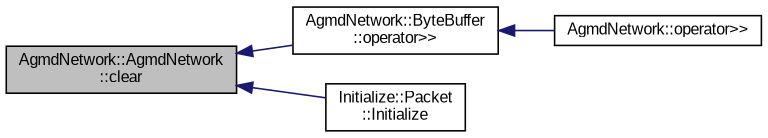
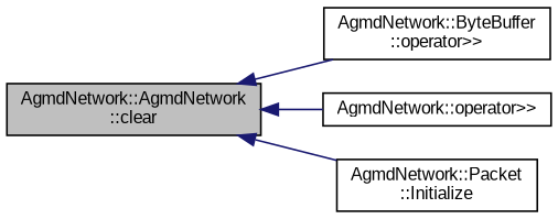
  digraph {
    fontname="Liberation Sans"
    rankdir=LR
    node [color=black fillcolor=white fontname="Liberation Sans" fontsize=10 shape=record style=filled]
    edge [color=midnightblue dir=back fontname="Liberation Sans" fontsize=10 labelfontname=Helvetica labelfontsize=10 style=solid]
    n1 [fillcolor=grey75 fontcolor=black height=0.2 label="AgmdNetwork::AgmdNetwork\l::clear" width=0.4]
    n2 [height=0.2 label="AgmdNetwork::ByteBuffer\l::operator\>\>" width=0.4]
    n3 [height=0.2 label="AgmdNetwork::operator\>\>" width=0.4]
-   n4 [height=0.2 label="Initialize::Packet\l::Initialize" width=0.4]
+   n4 [height=0.2 label="AgmdNetwork::Packet\l::Initialize" width=0.4]
    n1 -> n2
-   n2 -> n3
+   n1 -> n3
    n1 -> n4
  }
